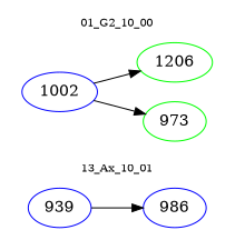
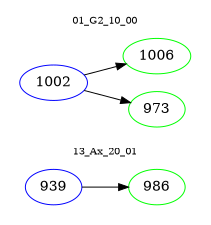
  digraph {
    rankdir=LR
    node [color=green]
    edge [color=black]
    n1 [color=blue label=939]
-   n2 [color=blue label=986]
+   n2 [label=986]
    n3 [color=blue label=1002]
    n4 [label=973]
-   n5 [label=1206]
+   n5 [label=1006]
    subgraph cluster_1 {
      color=white
      fontsize=10
-     label="13_Ax_10_01"
+     label="13_Ax_20_01"
      n1
      n2
    }
    subgraph cluster_2 {
      color=white
      fontsize=10
      label="01_G2_10_00"
      n3
      n4
      n5
    }
    n1 -> n2
    n3 -> n4
    n3 -> n5
  }
